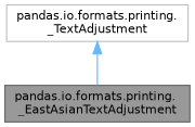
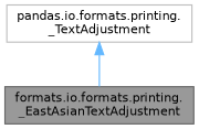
  digraph {
    node [fontname=Helvetica fontsize=10 shape=box style=filled]
-   n1 [color=gray40 fillcolor=grey60 fontcolor=black height=0.2 label="pandas.io.formats.printing.\l_EastAsianTextAdjustment" width=0.4]
+   n1 [color=gray40 fillcolor=grey60 fontcolor=black height=0.2 label="formats.io.formats.printing.\l_EastAsianTextAdjustment" width=0.4]
    n2 [color=grey75 fillcolor=white height=0.2 label="pandas.io.formats.printing.\l_TextAdjustment" width=0.4]
    n2 -> n1 [color=steelblue1 dir=back fontname=Helvetica fontsize=10 labelfontname=Helvetica labelfontsize=10 style=solid]
  }
